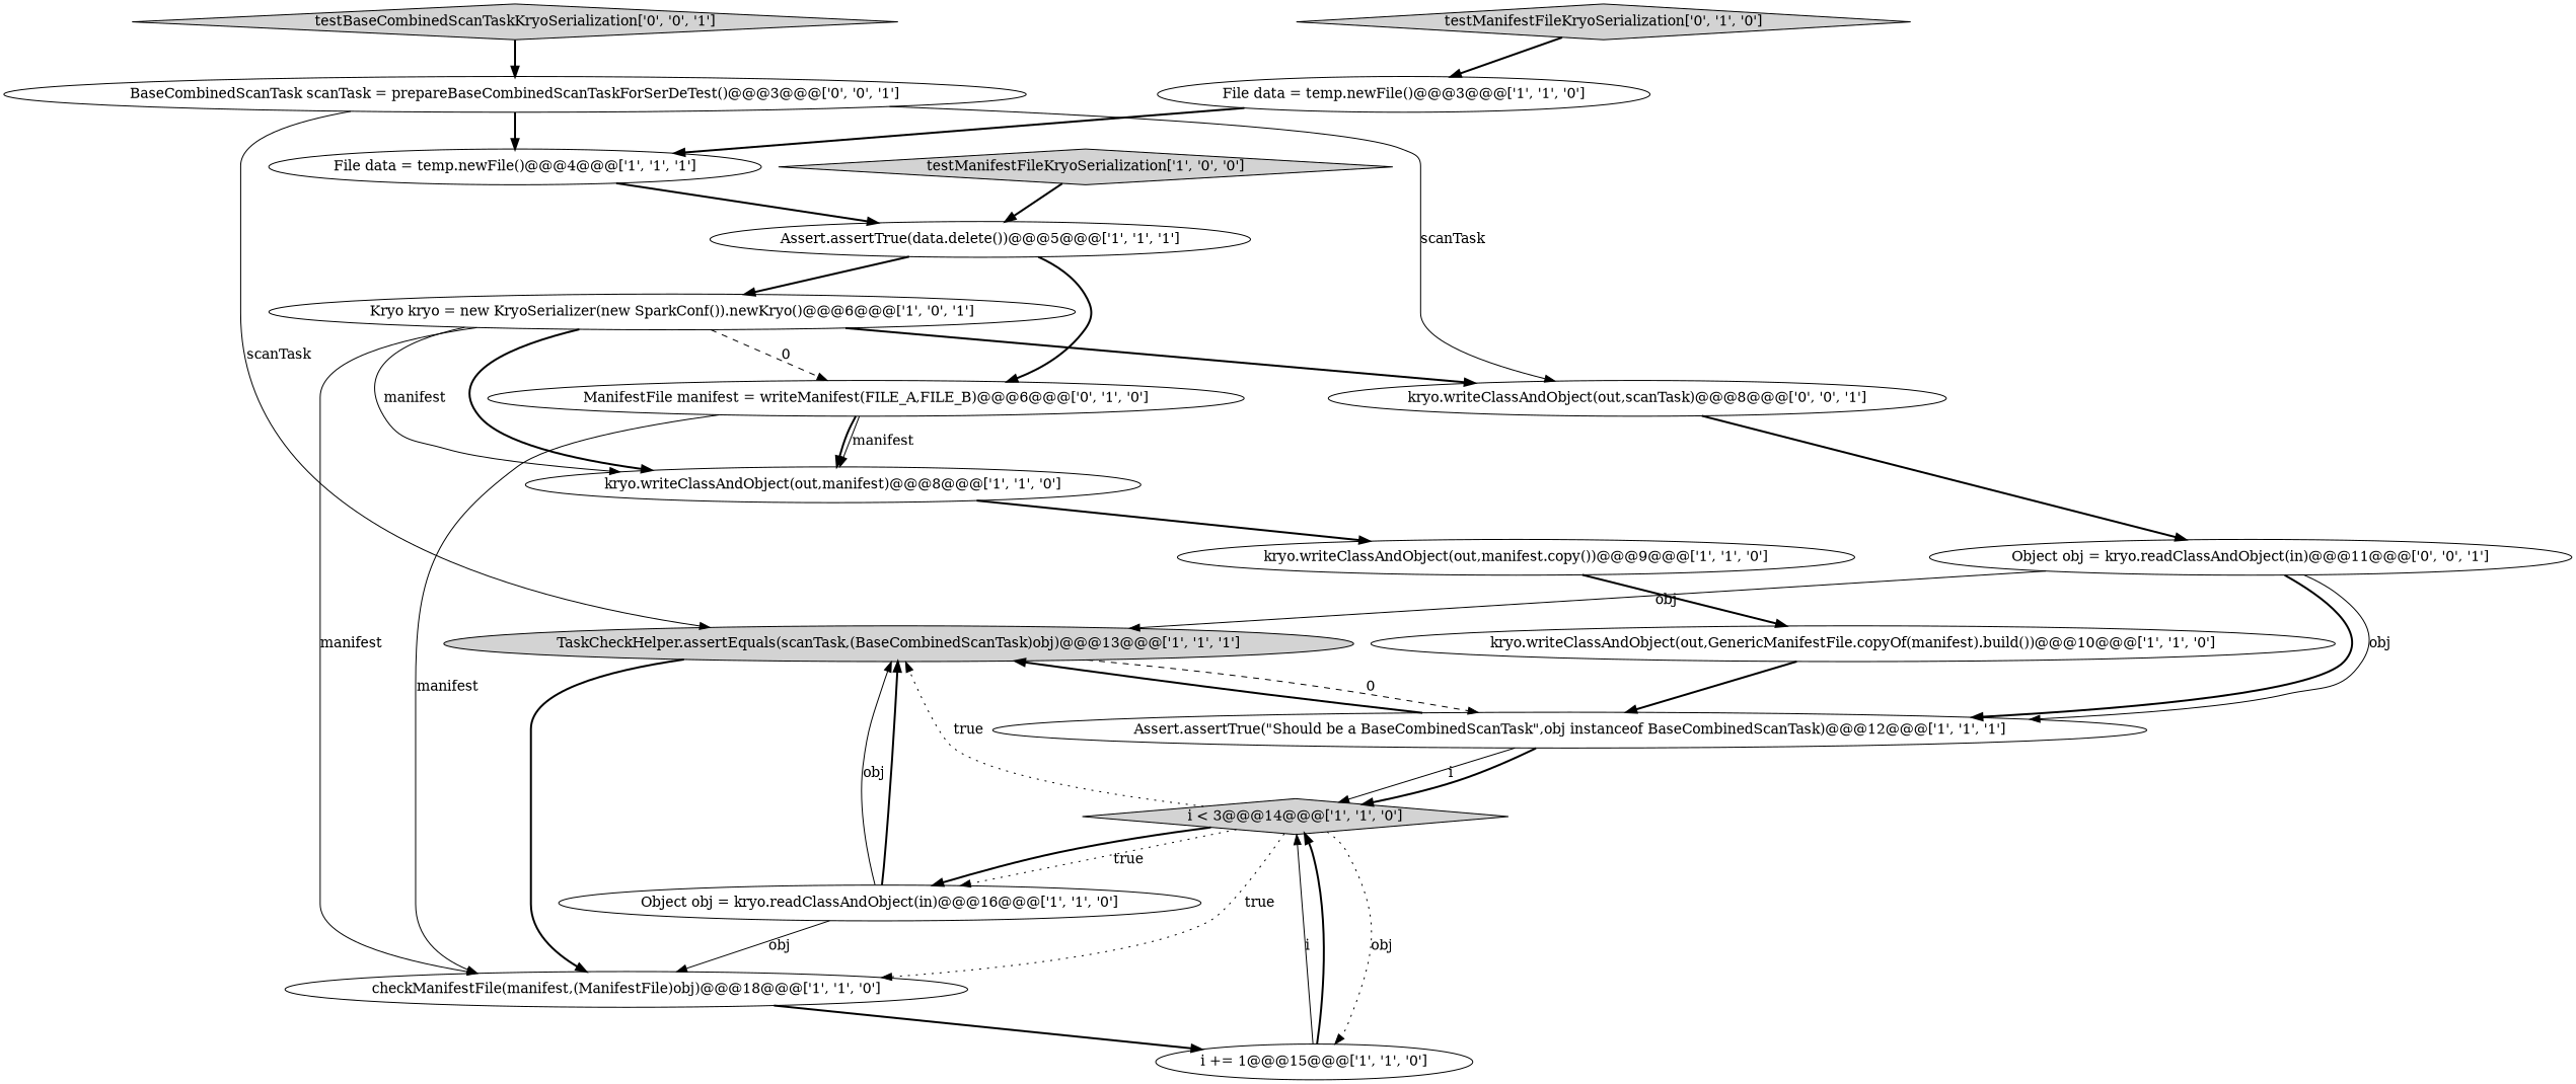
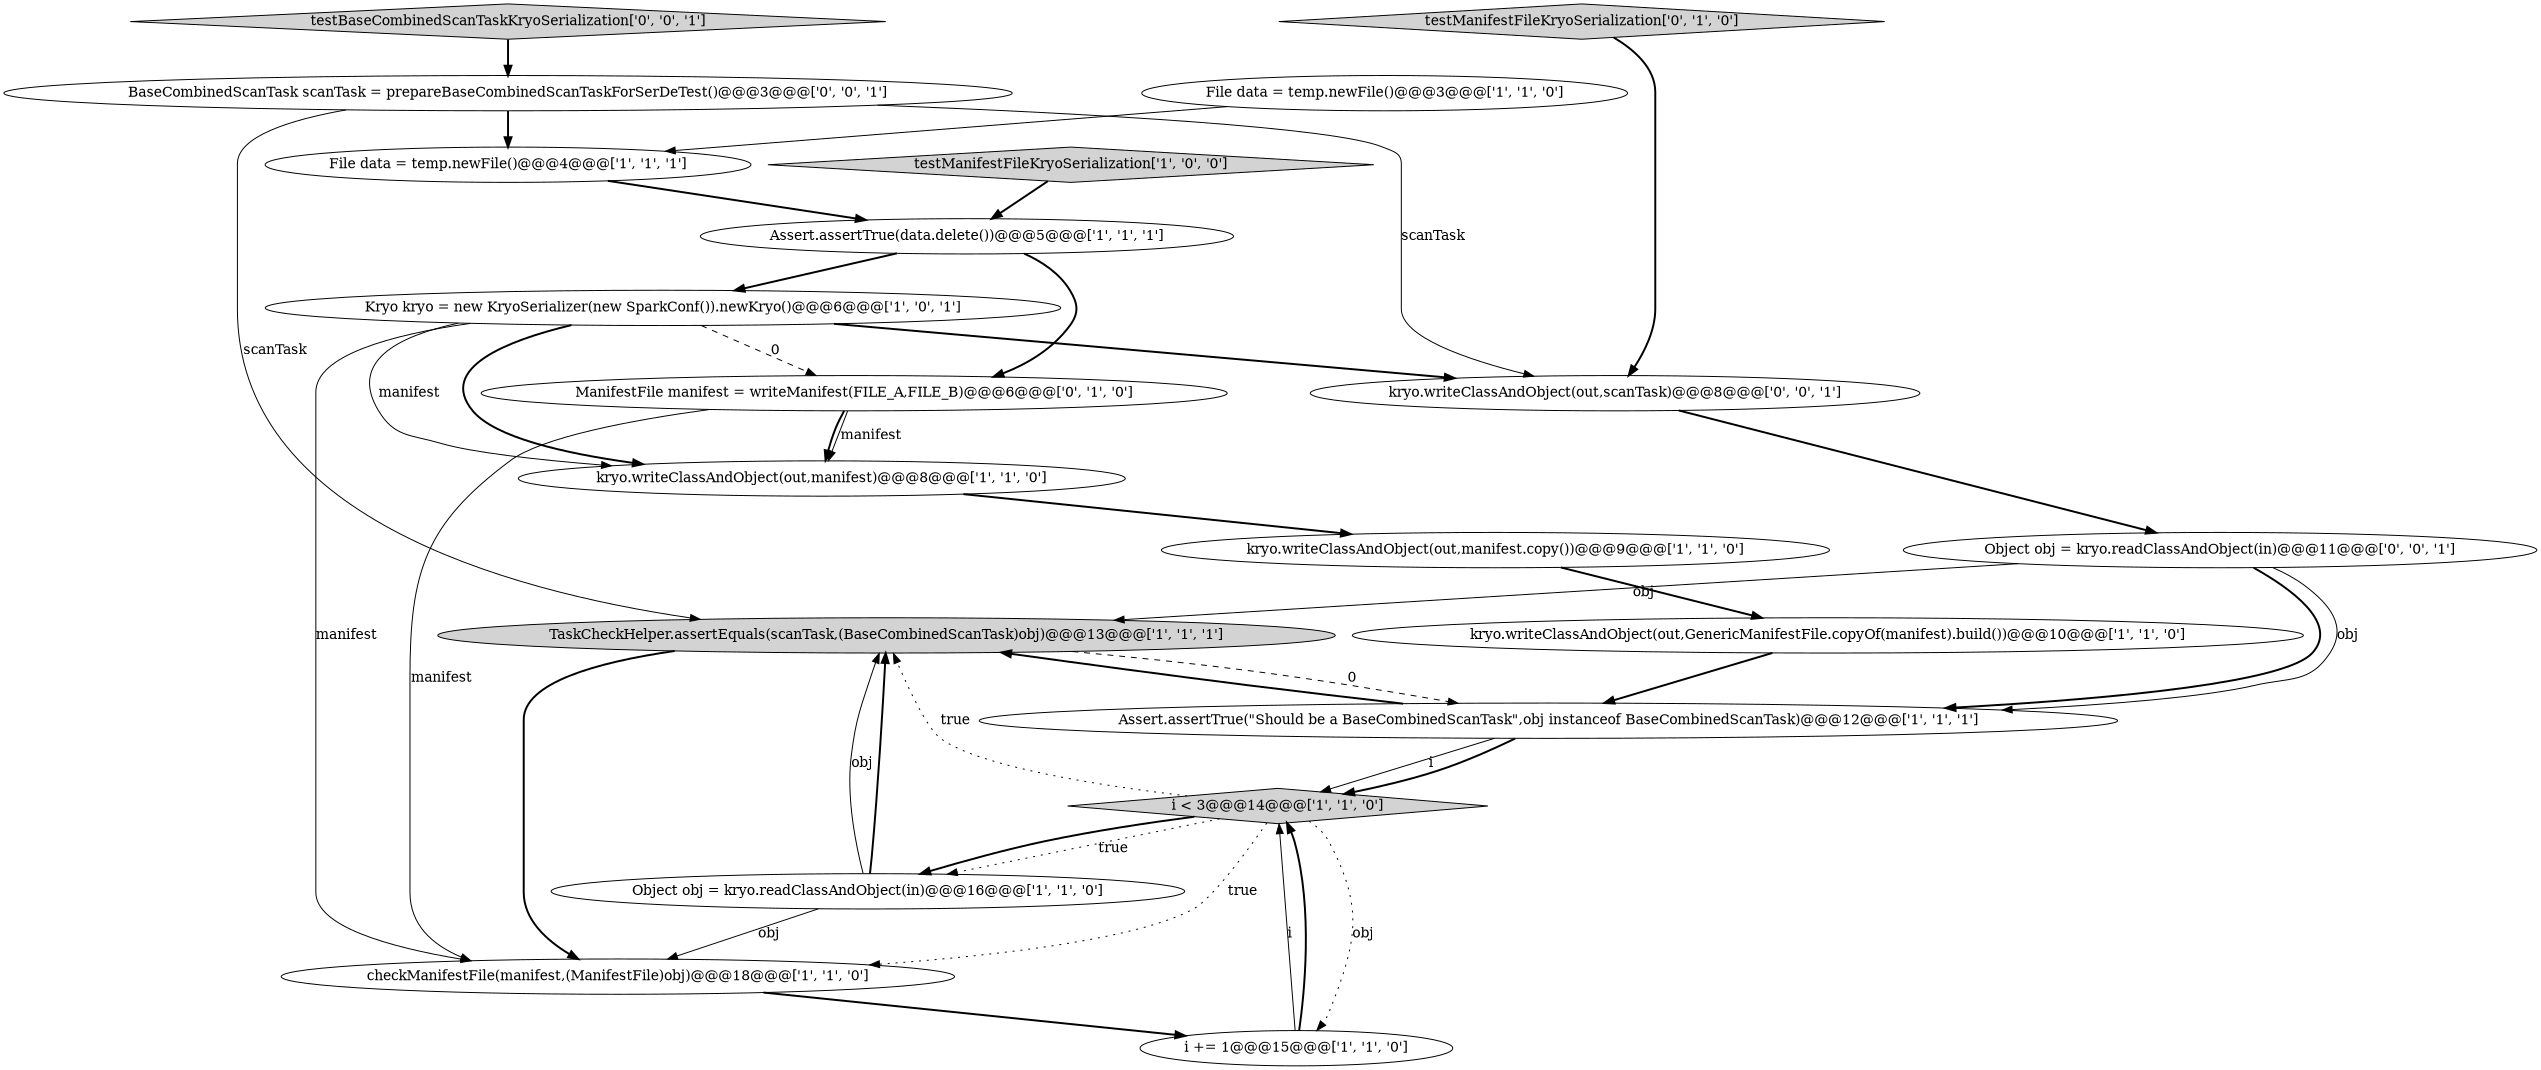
  digraph {
    node [fillcolor=white shape=ellipse style=filled]
    edge [style=bold]
    n1 [label="kryo.writeClassAndObject(out,scanTask)@@@8@@@['0', '0', '1']"]
    n2 [label="Object obj = kryo.readClassAndObject(in)@@@11@@@['0', '0', '1']"]
    n3 [fillcolor=lightgray label="TaskCheckHelper.assertEquals(scanTask,(BaseCombinedScanTask)obj)@@@13@@@['1', '1', '1']"]
    n4 [label="Assert.assertTrue(\"Should be a BaseCombinedScanTask\",obj instanceof BaseCombinedScanTask)@@@12@@@['1', '1', '1']"]
    n5 [fillcolor=lightgray label="testBaseCombinedScanTaskKryoSerialization['0', '0', '1']" shape=diamond]
    n6 [label="BaseCombinedScanTask scanTask = prepareBaseCombinedScanTaskForSerDeTest()@@@3@@@['0', '0', '1']"]
    n7 [label="File data = temp.newFile()@@@4@@@['1', '1', '1']"]
    n8 [fillcolor=lightgray label="i < 3@@@14@@@['1', '1', '0']" shape=diamond]
    n9 [label="checkManifestFile(manifest,(ManifestFile)obj)@@@18@@@['1', '1', '0']"]
    n10 [label="i += 1@@@15@@@['1', '1', '0']"]
    n11 [label="Object obj = kryo.readClassAndObject(in)@@@16@@@['1', '1', '0']"]
    n12 [label="Assert.assertTrue(data.delete())@@@5@@@['1', '1', '1']"]
    n13 [label="File data = temp.newFile()@@@3@@@['1', '1', '0']"]
    n14 [fillcolor=lightgray label="testManifestFileKryoSerialization['1', '0', '0']" shape=diamond]
    n15 [label="kryo.writeClassAndObject(out,manifest.copy())@@@9@@@['1', '1', '0']"]
    n16 [label="kryo.writeClassAndObject(out,GenericManifestFile.copyOf(manifest).build())@@@10@@@['1', '1', '0']"]
    n17 [label="kryo.writeClassAndObject(out,manifest)@@@8@@@['1', '1', '0']"]
    n18 [fillcolor=lightgray label="testManifestFileKryoSerialization['0', '1', '0']" shape=diamond]
    n19 [label="Kryo kryo = new KryoSerializer(new SparkConf()).newKryo()@@@6@@@['1', '0', '1']"]
    n20 [label="ManifestFile manifest = writeManifest(FILE_A,FILE_B)@@@6@@@['0', '1', '0']"]
    n1 -> n2
    n2 -> n3 [label=obj style=solid]
    n2 -> n4
    n2 -> n4 [label=obj style=solid]
    n3 -> n4 [label=0 style=dashed]
    n3 -> n9
    n4 -> n3
    n4 -> n8 [label=i style=solid]
    n4 -> n8
    n5 -> n6
    n6 -> n1 [label=scanTask style=solid]
    n6 -> n3 [label=scanTask style=solid]
    n6 -> n7
    n7 -> n12
    n8 -> n3 [label=true style=dotted]
    n8 -> n9 [label=true style=dotted]
    n8 -> n10 [label=obj style=dotted]
    n8 -> n11 [label=true style=dotted]
    n8 -> n11
    n9 -> n10
    n10 -> n8 [label=i style=solid]
    n10 -> n8
    n11 -> n3 [label=obj style=solid]
    n11 -> n3
    n11 -> n9 [label=obj style=solid]
    n12 -> n19
    n12 -> n20
-   n13 -> n7
+   n13 -> n7 [style=solid]
    n14 -> n12
    n15 -> n16
    n16 -> n4
    n17 -> n15
-   n18 -> n13
+   n18 -> n1
    n19 -> n1
    n19 -> n9 [label=manifest style=solid]
    n19 -> n17 [label=manifest style=solid]
    n19 -> n17
    n19 -> n20 [label=0 style=dashed]
    n20 -> n9 [label=manifest style=solid]
    n20 -> n17
    n20 -> n17 [label=manifest style=solid]
  }
